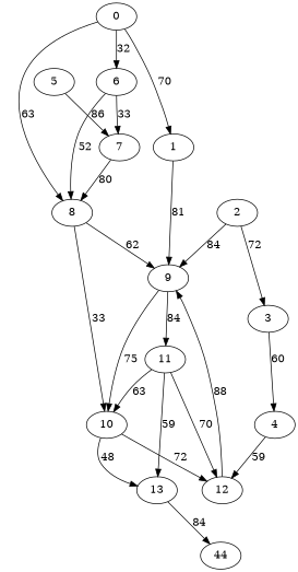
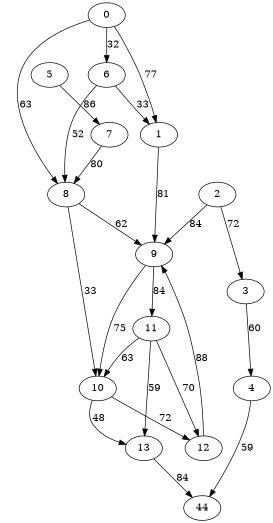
  digraph {
    0
    1
    6
    8
    9
    5
    7
    2
    3
    10
    4
    11
    12
    13
    n15 [label=44]
-   0 -> 1 [label=70]
+   0 -> 1 [label=77]
    0 -> 6 [label=32]
    0 -> 8 [label=63]
    1 -> 9 [label=81]
    6 -> 8 [label=52]
-   6 -> 7 [label=33]
+   6 -> 1 [label=33]
    8 -> 9 [label=62]
    8 -> 10 [label=33]
    9 -> 10 [label=75]
    9 -> 11 [label=84]
    5 -> 7 [label=86]
    7 -> 8 [label=80]
    2 -> 9 [label=84]
    2 -> 3 [label=72]
    3 -> 4 [label=60]
    10 -> 12 [label=72]
    10 -> 13 [label=48]
-   4 -> 12 [label=59]
+   4 -> n15 [label=59]
    11 -> 10 [label=63]
    11 -> 12 [label=70]
    11 -> 13 [label=59]
    12 -> 9 [label=88]
    13 -> n15 [label=84]
  }
